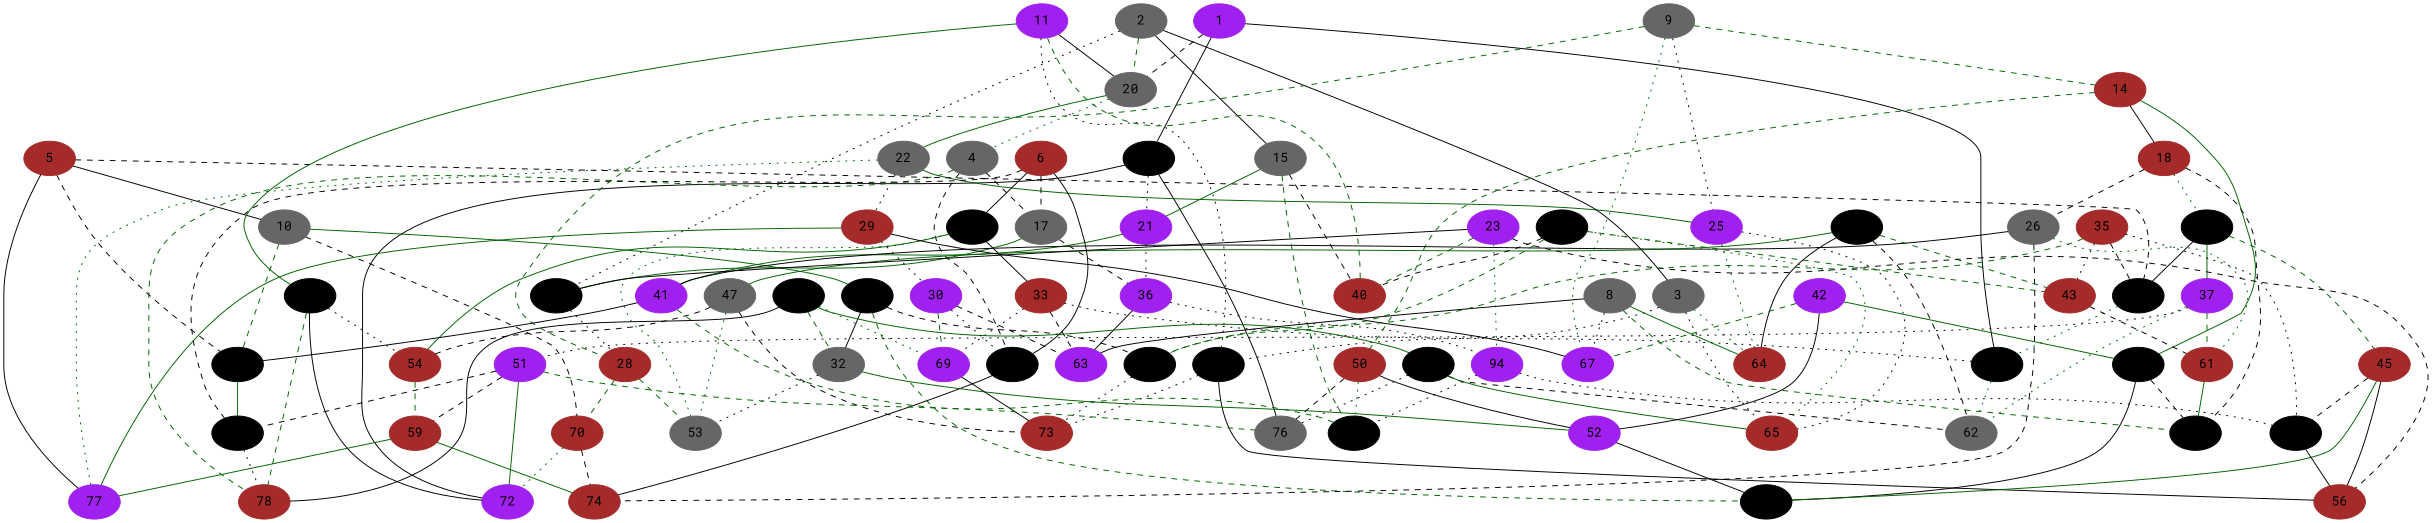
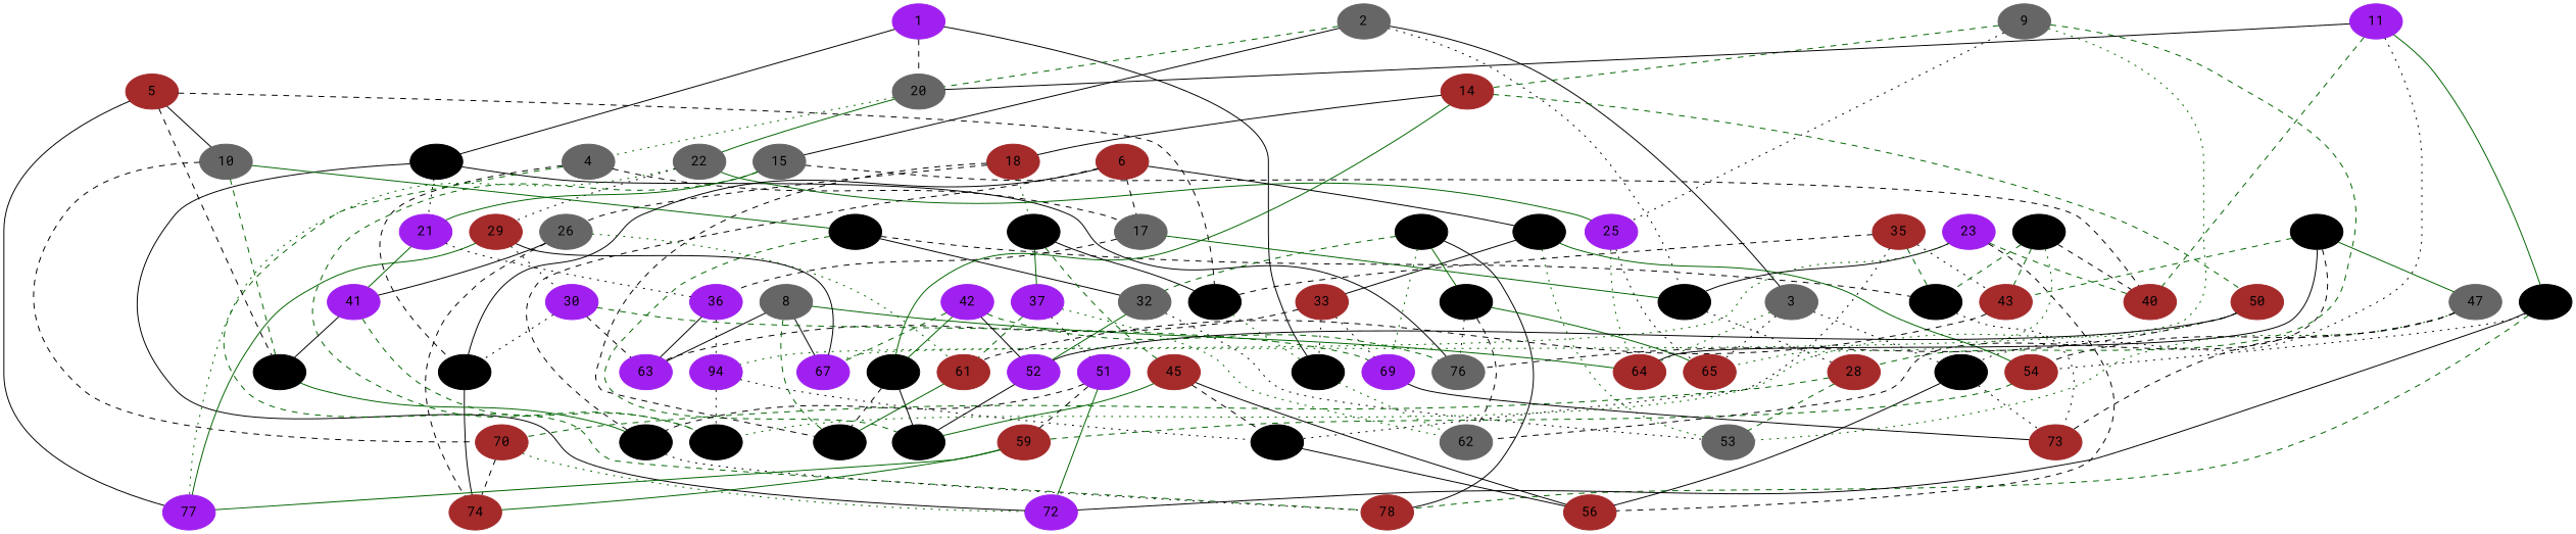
  graph {
    fontname="Roboto Mono"
    node [color=black fontname="Roboto Mono" style=filled]
    edge [color=black fontname="Roboto Mono" style=solid]
    1 [color=purple]
    12
    20 [color=gray40]
    57
    4 [color=gray40]
    17 [color=gray40]
    34
    78 [color=brown]
    21 [color=purple]
    72 [color=purple]
    76 [color=gray40]
    22 [color=gray40]
    62 [color=gray40]
    2 [color=gray40]
    3 [color=gray40]
    15 [color=gray40]
    24
    31
    64 [color=brown]
    65 [color=brown]
    40 [color=brown]
    75
    28 [color=brown]
    56 [color=brown]
    73 [color=brown]
    36 [color=purple]
    74 [color=brown]
    5 [color=brown]
    10 [color=gray40]
    46
    60
    77 [color=purple]
    13
    70 [color=brown]
    66
    6 [color=brown]
    16
    33 [color=brown]
    53 [color=gray40]
    54 [color=brown]
    7
    32 [color=gray40]
    38
    69 [color=purple]
    52 [color=purple]
    8 [color=gray40]
    63 [color=purple]
    67 [color=purple]
    71
    9 [color=gray40]
    14 [color=brown]
    25 [color=purple]
    18 [color=brown]
    49
    50 [color=brown]
    58
    68
    11 [color=purple]
    48
    41 [color=purple]
    26 [color=gray40]
    27
    59 [color=brown]
    n64 [color=purple label=94]
    61 [color=brown]
    37 [color=purple]
    45 [color=brown]
    19
    43 [color=brown]
    47 [color=gray40]
    29 [color=brown]
    30 [color=purple]
    23 [color=purple]
    55
    51 [color=purple]
    35 [color=brown]
    39
    42 [color=purple]
    1 -- 12
    1 -- 20 [style=dashed]
    1 -- 57
    12 -- 21 [style=dotted]
    12 -- 72
    12 -- 76
    20 -- 4 [color=darkgreen style=dotted]
    20 -- 22 [color=darkgreen]
    57 -- 62 [color=darkgreen style=dotted]
    4 -- 17 [style=dashed]
    4 -- 34 [style=dashed]
    4 -- 78 [color=darkgreen style=dashed]
    17 -- 24 [color=darkgreen]
    17 -- 36 [style=dashed]
    34 -- 74
    21 -- 36 [style=dotted]
    21 -- 41 [color=darkgreen]
    22 -- 77 [color=darkgreen style=dotted]
    22 -- 25 [color=darkgreen]
    22 -- 29 [style=dotted]
    2 -- 20 [color=darkgreen style=dashed]
    2 -- 3
    2 -- 15
    2 -- 24 [style=dotted]
    3 -- 31 [style=dotted]
    3 -- 64 [color=darkgreen style=dotted]
    3 -- 65 [style=dotted]
    15 -- 21 [color=darkgreen]
    15 -- 40 [style=dashed]
    15 -- 75 [color=darkgreen style=dashed]
    24 -- 28 [style=dotted]
    31 -- 56
    31 -- 73 [style=dotted]
    28 -- 70 [color=darkgreen style=dashed]
    28 -- 53 [color=darkgreen style=dashed]
    36 -- 63
    36 -- n64 [style=dotted]
    5 -- 10
    5 -- 46 [style=dashed]
    5 -- 60 [style=dashed]
    5 -- 77
    10 -- 60 [color=darkgreen style=dashed]
    10 -- 13 [color=darkgreen]
    10 -- 70 [style=dashed]
    46 -- 57 [color=darkgreen style=dotted]
    60 -- 66 [color=darkgreen]
    13 -- 32
    13 -- 58 [style=dashed]
    13 -- 68 [color=darkgreen style=dashed]
    70 -- 72 [color=darkgreen style=dotted]
    70 -- 74 [style=dashed]
    66 -- 78 [style=dotted]
    6 -- 17 [style=dashed]
    6 -- 34
    6 -- 66 [style=dashed]
    6 -- 16
    16 -- 33
    16 -- 53 [color=darkgreen style=dotted]
    16 -- 54 [color=darkgreen]
    33 -- 57 [style=dotted]
    33 -- 69 [style=dotted]
    33 -- 63 [style=dashed]
    54 -- 59 [color=darkgreen style=dashed]
    7 -- 78
    7 -- 32 [color=darkgreen style=dashed]
    7 -- 38 [color=darkgreen]
    7 -- 69 [color=darkgreen style=dotted]
    32 -- 53 [style=dotted]
    32 -- 52 [color=darkgreen]
    38 -- 76 [style=dotted]
    38 -- 62 [style=dashed]
    38 -- 65 [color=darkgreen]
    69 -- 73
    52 -- 68
    8 -- 64 [color=darkgreen]
    8 -- 63
-   8 -- 67 [style=dotted]
+   8 -- 67
    8 -- 71 [color=darkgreen style=dashed]
    9 -- 28 [color=darkgreen style=dashed]
    9 -- 67 [color=darkgreen style=dotted]
    9 -- 14 [color=darkgreen style=dashed]
    9 -- 25 [style=dotted]
    14 -- 18
    14 -- 49 [color=darkgreen]
    14 -- 50 [color=darkgreen style=dashed]
    25 -- 64 [color=darkgreen style=dotted]
    25 -- 65 [style=dotted]
    18 -- 71 [style=dashed]
    18 -- 26 [style=dashed]
    18 -- 27 [color=darkgreen style=dotted]
    49 -- 71 [style=dashed]
    49 -- 68
    50 -- 76 [style=dashed]
    50 -- 75 [color=darkgreen style=dotted]
    50 -- 52
    58 -- 73 [style=dotted]
    11 -- 20
    11 -- 31 [style=dotted]
    11 -- 40 [color=darkgreen style=dashed]
    11 -- 48 [color=darkgreen]
    48 -- 78 [color=darkgreen style=dashed]
    48 -- 72
    48 -- 54 [style=dotted]
    41 -- 75 [color=darkgreen style=dashed]
    41 -- 60
    26 -- 74 [style=dashed]
    26 -- 41
    26 -- 61 [color=darkgreen style=dotted]
    27 -- 46
    27 -- 37 [color=darkgreen]
    27 -- 45 [color=darkgreen style=dashed]
    59 -- 74 [color=darkgreen]
    59 -- 77 [color=darkgreen]
    n64 -- 75 [style=dotted]
    n64 -- 55 [style=dotted]
    61 -- 71 [color=darkgreen]
    37 -- 62 [color=darkgreen style=dotted]
    37 -- 61 [color=darkgreen style=dashed]
    37 -- 51 [style=dotted]
    45 -- 56
    45 -- 68 [color=darkgreen]
    45 -- 55 [style=dashed]
    19 -- 62 [style=dashed]
    19 -- 64
    19 -- 43 [color=darkgreen style=dashed]
    19 -- 47 [color=darkgreen]
    43 -- 61 [style=dashed]
    47 -- 73 [style=dashed]
    47 -- 53 [color=darkgreen style=dotted]
    47 -- 54 [style=dashed]
    29 -- 77 [color=darkgreen]
    29 -- 67
    29 -- 30 [style=dotted]
    30 -- 34 [style=dotted]
    30 -- 69 [color=darkgreen style=dashed]
    30 -- 63 [style=dashed]
    23 -- 24
    23 -- 40 [color=darkgreen style=dashed]
    23 -- 56 [style=dashed]
    23 -- n64 [color=darkgreen style=dotted]
    55 -- 56
    51 -- 72 [color=darkgreen]
    51 -- 66 [style=dashed]
    51 -- 59 [style=dashed]
    35 -- 46 [style=dashed]
    35 -- 58 [color=darkgreen style=dashed]
    35 -- 43 [style=dotted]
    35 -- 55 [style=dotted]
    39 -- 65 [color=darkgreen style=dotted]
    39 -- 40 [style=dashed]
    39 -- 58 [color=darkgreen style=dashed]
    39 -- 43 [color=darkgreen style=dashed]
-   51 -- 76 [color=darkgreen style=dashed]
+   42 -- 76 [color=darkgreen style=dashed]
    42 -- 52
    42 -- 67 [color=darkgreen style=dashed]
    42 -- 49 [color=darkgreen]
  }
